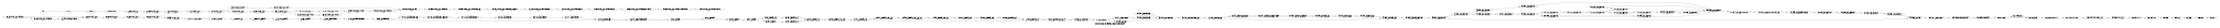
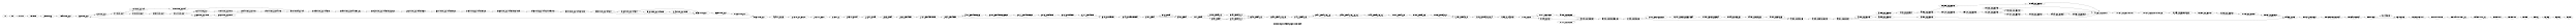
  digraph {
    fontname="DejaVu Sans"
    label="Control-flow-graph for register allocator (function _score)"
    rankdir=LR
    node [fontname="DejaVu Sans"]
    edge [fontname="DejaVu Sans"]
    n1 [label="0, 0: "]
    n2 [label="1, 1: "]
    n3 [label="2, 2: 0 1 "]
    n4 [label="3, 22: 0 1 2 3 "]
    n5 [label="4, 33: 0 1 2 3 4 5 "]
    n6 [label="5, 189: 0 1 2 3 4 5 6 7 "]
    n7 [label="6, 5: 0 1 2 3 4 5 6 7 "]
    n8 [label="7, 6: 0 1 2 3 4 5 6 7 "]
    n9 [label="8, 7: 0 1 2 3 4 5 6 7 "]
    n10 [label="9, 10: 0 1 2 3 4 5 6 7 8 9 "]
    n11 [label="11, 12: 0 1 2 3 4 5 6 7 "]
    n12 [label="10, 11: 0 1 2 3 4 5 6 7 8 9 "]
    n13 [label="12, 13: 0 1 2 3 4 5 6 7 "]
-   n14 [label="20, 21: 0 1 2 3 4 5 6 7 8 9 "]
+   n14 [label="20, 21: 0 1 2 3 9 5 6 7 8 9"]
    n15 [label="21, 192: 0 1 2 3 4 5 6 7 8 9 12 13 "]
    n16 [label="13, 14: 0 1 2 3 4 5 6 7 "]
    n17 [label="14, 15: 0 1 2 3 4 5 6 7 10 11 "]
    n18 [label="16, 17: 0 1 2 3 4 5 6 7 "]
    n19 [label="15, 16: 0 1 2 3 4 5 6 7 10 11 "]
    n20 [label="17, 18: 0 1 2 3 4 5 6 7 10 11 "]
    n21 [label="18, 19: 0 1 2 3 4 5 6 7 10 11 "]
    n22 [label="19, 20: 0 1 2 3 4 5 6 7 8 9 10 11 "]
    n23 [label="22, 193: 0 1 2 3 4 5 6 7 8 9 12 13 14 15 "]
    n24 [label="23, 194: 0 1 2 3 4 5 6 7 8 9 12 13 14 15 16 17 "]
    n25 [label="24, 26: 0 1 2 3 4 5 6 7 8 9 12 13 16 17 "]
    n26 [label="25, 27: 0 1 2 3 4 5 6 7 8 9 12 13 16 17 "]
    n27 [label="27, 32: 0 1 2 3 4 5 6 7 8 9 12 13 16 17 "]
    n28 [label="28, 35: 0 1 2 3 4 5 6 7 8 9 12 13 16 17 18 19 "]
    n29 [label="29, 36: 0 1 2 3 4 5 6 7 8 9 16 17 18 19 20 21 "]
    n30 [label="30, 37: 0 1 2 3 4 5 6 7 8 9 16 17 20 21 "]
+   n31 [label="31, 38: 0 1 2 3 4 5 6 7 8 9 16 17 "]
    n32 [label="32, 45: 0 1 2 3 4 5 6 7 8 9 16 17 "]
    n33 [label="35, 52: 0 1 2 3 4 5 6 7 "]
    n34 [label="33, 48: 0 1 2 3 4 5 6 7 8 9 22 23 "]
    n35 [label="36, 53: 0 1 2 3 4 5 6 7 "]
-   n36 [label="34, 49: 0 1 2 3 3 5 6 7 22 23"]
+   n36 [label="34, 49: 0 1 2 3 4 5 6 7 22 23 "]
    n37 [label="37, 55: 0 1 2 3 4 5 6 7 "]
    n38 [label="38, 56: 0 1 2 3 4 5 6 7 "]
    n39 [label="39, 59: 0 1 4 5 24 25 "]
    n40 [label="40, 60: 0 1 4 5 24 25 26 27 "]
    n41 [label="41, 61: 0 1 4 5 26 27 "]
    n42 [label="42, 62: 0 1 4 5 "]
    n43 [label="43, 63: 0 1 4 5 28 29 "]
    n44 [label="44, 64: 0 1 4 5 28 29 "]
    n45 [label="45, 65: 4 5 28 29 "]
    n46 [label="46, 66: 4 5 28 29 30 31 "]
    n47 [label="47, 67: 4 5 28 29 30 31 32 33 "]
    n48 [label="48, 69: 4 5 28 29 32 33 "]
    n49 [label="49, 72: 4 5 28 29 32 33 34 35 "]
    n50 [label="55, 78: 4 5 28 29 32 33 "]
    n51 [label="50, 73: 4 5 28 29 32 33 34 35 36 37 "]
    n52 [label="56, 79: 4 5 28 29 32 33 38 39 "]
    n53 [label="51, 74: 4 5 28 29 32 33 36 37 "]
    n54 [label="52, 75: 4 5 28 29 32 33 "]
    n55 [label="53, 76: 4 5 28 29 32 33 "]
    n56 [label="54, 77: 4 5 28 29 32 33 "]
    n57 [label="57, 81: 4 5 38 39 "]
    n58 [label="58, 84: 4 5 38 39 "]
    n59 [label="59, 86: 4 5 38 39 "]
    n60 [label="60, 87: 4 5 38 39 "]
    n61 [label="61, 88: 4 5 38 39 40 41 "]
    n62 [label="63, 90: 4 5 38 39 "]
    n63 [label="62, 89: 4 5 38 39 40 41 "]
    n64 [label="64, 91: 4 5 38 39 40 41 "]
    n65 [label="65, 92: 4 5 38 39 40 41 "]
    n66 [label="66, 93: 4 5 38 39 40 41 42 43 "]
    n67 [label="67, 94: 4 5 38 39 42 43 "]
    n68 [label="68, 97: 4 5 38 39 42 43 44 45 "]
    n69 [label="74, 103: 4 5 38 39 42 43 "]
    n70 [label="69, 98: 4 5 38 39 42 43 44 45 46 47 "]
    n71 [label="75, 104: 4 5 38 39 42 43 48 49 "]
    n72 [label="70, 99: 4 5 38 39 42 43 46 47 "]
    n73 [label="71, 100: 4 5 38 39 42 43 "]
    n74 [label="72, 101: 4 5 38 39 42 43 "]
    n75 [label="73, 102: 4 5 38 39 42 43 "]
    n76 [label="76, 105: 4 5 48 49 50 51 "]
    n77 [label="77, 106: 4 5 50 51 "]
    n78 [label="78, 107: 4 5 50 51 52 53 "]
    n79 [label="80, 109: 4 5 50 51 "]
    n80 [label="79, 108: 4 5 50 51 52 53 "]
    n81 [label="82, 111: 4 5 50 51 52 53 "]
    n82 [label="83, 112: 4 5 50 51 52 53 54 55 "]
    n83 [label="81, 110: 4 5 50 51 52 53 "]
    n84 [label="84, 113: 4 5 50 51 54 55 "]
    n85 [label="85, 116: 4 5 50 51 54 55 56 57 "]
    n86 [label="91, 122: 4 5 50 51 54 55 "]
    n87 [label="86, 117: 4 5 50 51 54 55 56 57 58 59 "]
    n88 [label="92, 123: 4 5 50 51 54 55 60 61 "]
    n89 [label="87, 118: 4 5 50 51 54 55 58 59 "]
    n90 [label="88, 119: 4 5 50 51 54 55 "]
    n91 [label="89, 120: 4 5 50 51 54 55 "]
    n92 [label="90, 121: 4 5 50 51 54 55 "]
    n93 [label="93, 125: 4 5 54 55 60 61 "]
    n94 [label="94, 128: 4 5 54 55 60 61 "]
    n95 [label="119, 165: 4 5 60 61 "]
    n96 [label="95, 131: 4 5 54 55 60 61 "]
    n97 [label="97, 133: 4 5 54 55 60 61 "]
    n98 [label="120, 167: 4 5 60 61 66 67 "]
    n99 [label="96, 132: 4 5 54 55 60 61 "]
    n100 [label="98, 134: 4 5 54 55 60 61 "]
    n101 [label="111, 156: 4 5 54 55 60 61 "]
    n102 [label="112, 157: 4 5 54 55 60 61 62 63 "]
    n103 [label="99, 135: 4 5 54 55 60 61 "]
    n104 [label="100, 138: 4 5 54 55 60 61 "]
    n105 [label="102, 140: 4 5 54 55 60 61 "]
    n106 [label="101, 139: 4 5 54 55 60 61 "]
    n107 [label="103, 141: 4 5 54 55 60 61 "]
    n108 [label="104, 142: 4 5 54 55 60 61 "]
    n109 [label="105, 145: 4 5 54 55 60 61 "]
    n110 [label="107, 147: 4 5 54 55 60 61 "]
    n111 [label="108, 148: 4 5 54 55 60 61 "]
    n112 [label="106, 146: 4 5 54 55 60 61 "]
    n113 [label="109, 149: 4 5 54 55 60 61 "]
    n114 [label="110, 152: 4 5 54 55 60 61 "]
    n115 [label="113, 158: 4 5 54 55 60 61 62 63 64 65 "]
    n116 [label="114, 159: 4 5 54 55 60 61 64 65 "]
    n117 [label="115, 160: 4 5 54 55 60 61 "]
    n118 [label="116, 161: 4 5 54 55 60 61 "]
    n119 [label="117, 162: 4 5 54 55 60 61 "]
    n120 [label="118, 163: 4 5 54 55 60 61 "]
    n121 [label="121, 168: 60 61 66 67 68 69 "]
    n122 [label="122, 169: 60 61 68 69 "]
    n123 [label="123, 170: 60 61 "]
    n124 [label="124, 173: 62 61"]
    n125 [label="125, 175: 60 61 "]
    n126 [label="126, 176: 60 61 70 71 "]
    n127 [label="127, 178: 70 71 72 73 "]
    n128 [label="128, 179: 70 71 72 73 74 75 "]
    n129 [label="129, 180: 70 71 74 75 "]
    n130 [label="130, 181: 70 71 "]
    n131 [label="131, 182: 70 71 "]
    n132 [label="132, 183: "]
    n133 [label="133, 184: "]
    n134 [label="134, 185: "]
    n135 [label="135, 186: "]
    n136 [label="136, 187: "]
    n1 -> n2
    n2 -> n3
    n3 -> n4
    n4 -> n5
    n5 -> n6
    n6 -> n7
    n7 -> n8
    n8 -> n9
    n9 -> n10
    n9 -> n11
    n10 -> n12
    n11 -> n13
    n12 -> n14
    n13 -> n16
    n14 -> n15
    n15 -> n23
    n16 -> n17
    n16 -> n18
    n17 -> n19
    n18 -> n20
    n19 -> n21
    n20 -> n21
    n21 -> n22
    n22 -> n14
    n23 -> n24
    n24 -> n25
    n25 -> n26
    n26 -> n27
    n27 -> n28
    n28 -> n29
    n29 -> n30
+   n30 -> n31
+   n31 -> n32
+   n31 -> n33
    n32 -> n33
    n32 -> n34
    n33 -> n35
    n34 -> n36
    n35 -> n37
    n36 -> n33
    n37 -> n38
    n38 -> n7
    n38 -> n39
    n39 -> n40
    n40 -> n41
    n41 -> n42
    n42 -> n43
    n43 -> n44
    n44 -> n45
    n45 -> n46
    n46 -> n47
    n47 -> n48
    n48 -> n49
    n48 -> n50
    n49 -> n51
    n50 -> n52
    n51 -> n53
    n52 -> n57
    n53 -> n54
    n54 -> n55
    n55 -> n56
    n56 -> n50
    n57 -> n58
    n57 -> n59
    n58 -> n59
    n59 -> n60
    n60 -> n61
    n60 -> n62
    n61 -> n63
    n62 -> n64
    n63 -> n65
    n64 -> n65
    n65 -> n66
    n66 -> n67
    n67 -> n68
    n67 -> n69
    n68 -> n70
    n69 -> n71
    n70 -> n72
    n71 -> n76
    n72 -> n73
    n73 -> n74
    n74 -> n75
    n75 -> n69
    n76 -> n77
    n77 -> n78
    n77 -> n79
    n78 -> n80
    n79 -> n81
    n80 -> n81
    n81 -> n82
    n82 -> n84
    n83 -> n81
    n84 -> n85
    n84 -> n86
    n85 -> n87
    n86 -> n88
    n87 -> n89
    n88 -> n93
    n89 -> n90
    n90 -> n91
    n91 -> n92
    n92 -> n86
    n93 -> n94
    n93 -> n95
    n94 -> n96
    n94 -> n97
    n95 -> n98
    n96 -> n99
    n97 -> n100
    n98 -> n121
    n99 -> n101
    n100 -> n103
    n101 -> n102
    n102 -> n115
    n103 -> n104
    n103 -> n105
    n104 -> n106
    n105 -> n107
    n106 -> n101
    n107 -> n108
    n108 -> n109
    n108 -> n110
    n110 -> n111
    n111 -> n113
    n112 -> n101
    n112 -> n109
    n113 -> n101
    n113 -> n114
    n114 -> n101
    n115 -> n116
    n116 -> n117
    n117 -> n118
    n118 -> n119
    n119 -> n120
    n120 -> n95
    n121 -> n122
    n122 -> n123
    n123 -> n124
    n123 -> n125
    n124 -> n125
    n125 -> n126
    n126 -> n127
    n127 -> n128
    n128 -> n129
    n129 -> n130
    n130 -> n131
    n131 -> n132
    n132 -> n133
    n133 -> n134
    n134 -> n135
    n135 -> n136
  }
